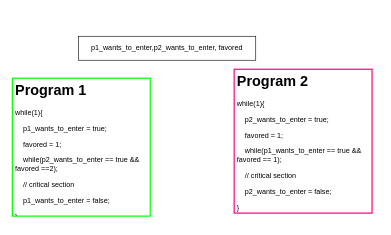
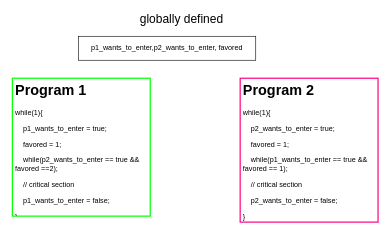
  <mxCell id="0" />
  <mxCell id="1" parent="0" />
  <mxCell id="2" value="&lt;h1&gt;Program 1&lt;/h1&gt;&lt;p&gt;while(1){&lt;/p&gt;&lt;p&gt;&lt;span&gt;&lt;/span&gt;&amp;nbsp; &amp;nbsp; p1_wants_to_enter = true;&lt;/p&gt;&lt;p&gt;&amp;nbsp; &amp;nbsp; favored = 1;&lt;/p&gt;&lt;p&gt;&amp;nbsp; &amp;nbsp; while(p2_wants_to_enter == true &amp;amp;&amp;amp; favored ==2);&lt;/p&gt;&lt;p&gt;&amp;nbsp; &amp;nbsp; // critical section&lt;/p&gt;&lt;p&gt;&amp;nbsp; &amp;nbsp; p1_wants_to_enter = false;&lt;/p&gt;&lt;p&gt;}&lt;/p&gt;" style="text;html=1;fillColor=none;spacing=5;spacingTop=-20;whiteSpace=wrap;overflow=hidden;rounded=0;strokeColor=#00FF00;strokeWidth=2;" vertex="1" parent="1"><mxGeometry x="20" y="130" width="230" height="230" as="geometry" /></mxCell>
- <mxCell id="3" value="&lt;h1&gt;Program 2&lt;/h1&gt;&lt;p&gt;while(1){&lt;/p&gt;&lt;p&gt;&lt;span&gt;&lt;/span&gt;&amp;nbsp; &amp;nbsp; p2_wants_to_enter = true;&lt;/p&gt;&amp;nbsp; &amp;nbsp; favored = 1;&lt;p&gt;&amp;nbsp; &amp;nbsp; while(p1_wants_to_enter == true &amp;amp;&amp;amp; favored == 1);&lt;/p&gt;&lt;p&gt;&amp;nbsp; &amp;nbsp; // critical section&lt;/p&gt;&lt;p&gt;&amp;nbsp; &amp;nbsp; p2_wants_to_enter = false;&lt;/p&gt;&lt;p&gt;}&lt;/p&gt;" style="text;html=1;fillColor=none;spacing=5;spacingTop=-20;whiteSpace=wrap;overflow=hidden;rounded=0;strokeWidth=2;strokeColor=#FF0080;" vertex="1" parent="1"><mxGeometry x="390" y="115" width="230" height="240" as="geometry" /></mxCell>
+ <mxCell id="3" value="&lt;h1&gt;Program 2&lt;/h1&gt;&lt;p&gt;while(1){&lt;/p&gt;&lt;p&gt;&lt;span&gt;&lt;/span&gt;&amp;nbsp; &amp;nbsp; p2_wants_to_enter = true;&lt;/p&gt;&amp;nbsp; &amp;nbsp; favored = 1;&lt;p&gt;&amp;nbsp; &amp;nbsp; while(p1_wants_to_enter == true &amp;amp;&amp;amp; favored == 1);&lt;/p&gt;&lt;p&gt;&amp;nbsp; &amp;nbsp; // critical section&lt;/p&gt;&lt;p&gt;&amp;nbsp; &amp;nbsp; p2_wants_to_enter = false;&lt;/p&gt;&lt;p&gt;}&lt;/p&gt;" style="text;html=1;fillColor=none;spacing=5;spacingTop=-20;whiteSpace=wrap;overflow=hidden;rounded=0;strokeWidth=2;strokeColor=#FF0080;" vertex="1" parent="1"><mxGeometry x="400" y="130" width="230" height="240" as="geometry" /></mxCell>
  <mxCell id="4" value="p1_wants_to_enter,p2_wants_to_enter, favored" style="text;html=1;fillColor=none;align=center;verticalAlign=middle;whiteSpace=wrap;rounded=0;strokeColor=#000000;" vertex="1" parent="1"><mxGeometry x="130" y="60" width="296" height="40" as="geometry" /></mxCell>
+ <mxCell id="5" value="&lt;font style=&quot;font-size: 20px&quot;&gt;globally defined&lt;/font&gt;" style="text;html=1;align=center;verticalAlign=middle;resizable=0;points=[];autosize=1;" vertex="1" parent="1"><mxGeometry x="227" y="20" width="150" height="20" as="geometry" /></mxCell>
